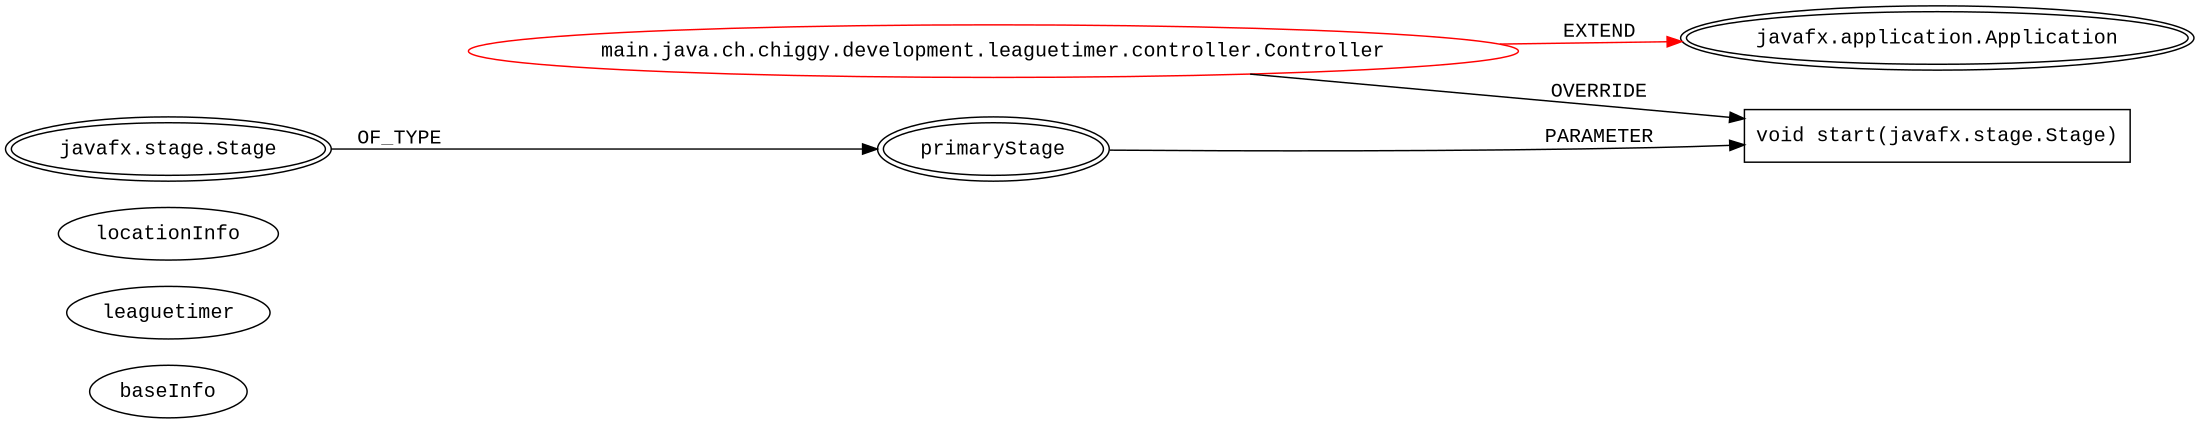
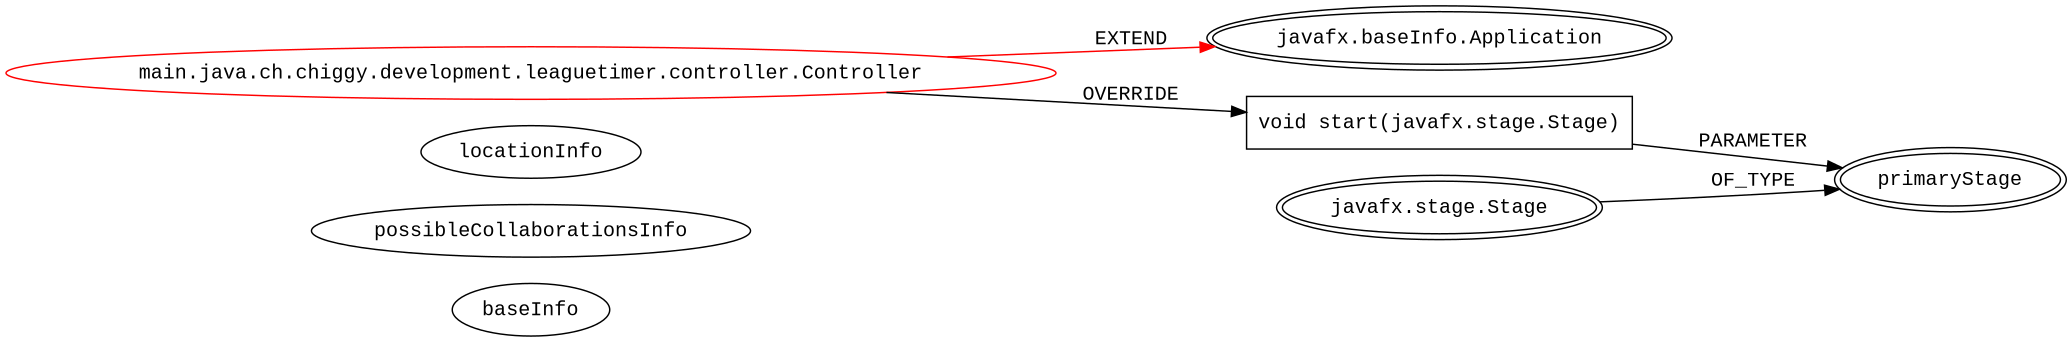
  digraph {
    fontname="Liberation Mono"
    rankdir=LR
    node [fontname="Liberation Mono"]
    edge [fontname="Liberation Mono"]
    baseInfo [category=extension_graph graphId=2273 isAnonymous=false possibleRelation=false]
-   possibleCollaborationsInfo [label=leaguetimer]
+   possibleCollaborationsInfo
    locationInfo [contextSignature=Controller filePath="/chiggy88-proj-lol-2014/proj-lol-2014-master/src/main/java/ch/chiggy/development/leaguetimer/controller/Controller.java" graphId=2273 projectName="chiggy88-proj-lol-2014"]
    n4 [color=red isFrameworkType=false label="main.java.ch.chiggy.development.leaguetimer.controller.Controller" vertexType=ROOT_CLIENT_CLASS_DECLARATION]
-   n5 [isFrameworkType=true label="javafx.application.Application" peripheries=2 vertexType=FRAMEWORK_CLASS_TYPE]
+   n5 [isFrameworkType=true label="javafx.baseInfo.Application" peripheries=2 vertexType=FRAMEWORK_CLASS_TYPE]
    n6 [isFrameworkType=false label="void start(javafx.stage.Stage)" shape=box vertexType=OVERRIDING_METHOD_DECLARATION]
    n7 [isFrameworkType=true label=primaryStage peripheries=2 vertexType=PARAMETER_DECLARATION]
    n8 [isFrameworkType=true label="javafx.stage.Stage" peripheries=2 vertexType=FRAMEWORK_CLASS_TYPE]
    n4 -> n5 [color=red label=EXTEND]
    n4 -> n6 [label=OVERRIDE]
-   n7 -> n6 [label=PARAMETER]
+   n6 -> n7 [label=PARAMETER]
    n8 -> n7 [label=OF_TYPE]
  }
